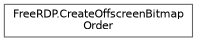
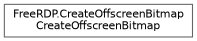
  digraph {
    rankdir=LR
-   n1 [color=grey40 fillcolor=white fontname=Helvetica fontsize=10 height=0.2 label="FreeRDP.CreateOffscreenBitmap\lOrder" shape=box style=filled width=0.4]
+   n1 [color=grey40 fillcolor=white fontname=Helvetica fontsize=10 height=0.2 label="FreeRDP.CreateOffscreenBitmap\lCreateOffscreenBitmap" shape=box style=filled width=0.4]
  }
